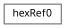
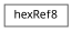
  digraph {
    rankdir=LR
    fontname="Noto Sans"
-   n1 [color=grey40 fillcolor=white fontname="Noto Sans" fontsize=10 height=0.2 label=hexRef0 shape=box style=filled width=0.4]
+   n1 [color=grey40 fillcolor=white fontname="Noto Sans" fontsize=10 height=0.2 label=hexRef8 shape=box style=filled width=0.4]
  }
